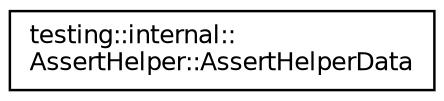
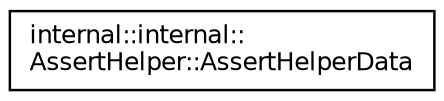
  digraph {
    rankdir=LR
-   n1 [color=black fillcolor=white fontname=Helvetica fontsize=10 height=0.2 label="testing::internal::\lAssertHelper::AssertHelperData" shape=record style=filled width=0.4]
+   n1 [color=black fillcolor=white fontname=Helvetica fontsize=10 height=0.2 label="internal::internal::\lAssertHelper::AssertHelperData" shape=record style=filled width=0.4]
  }
